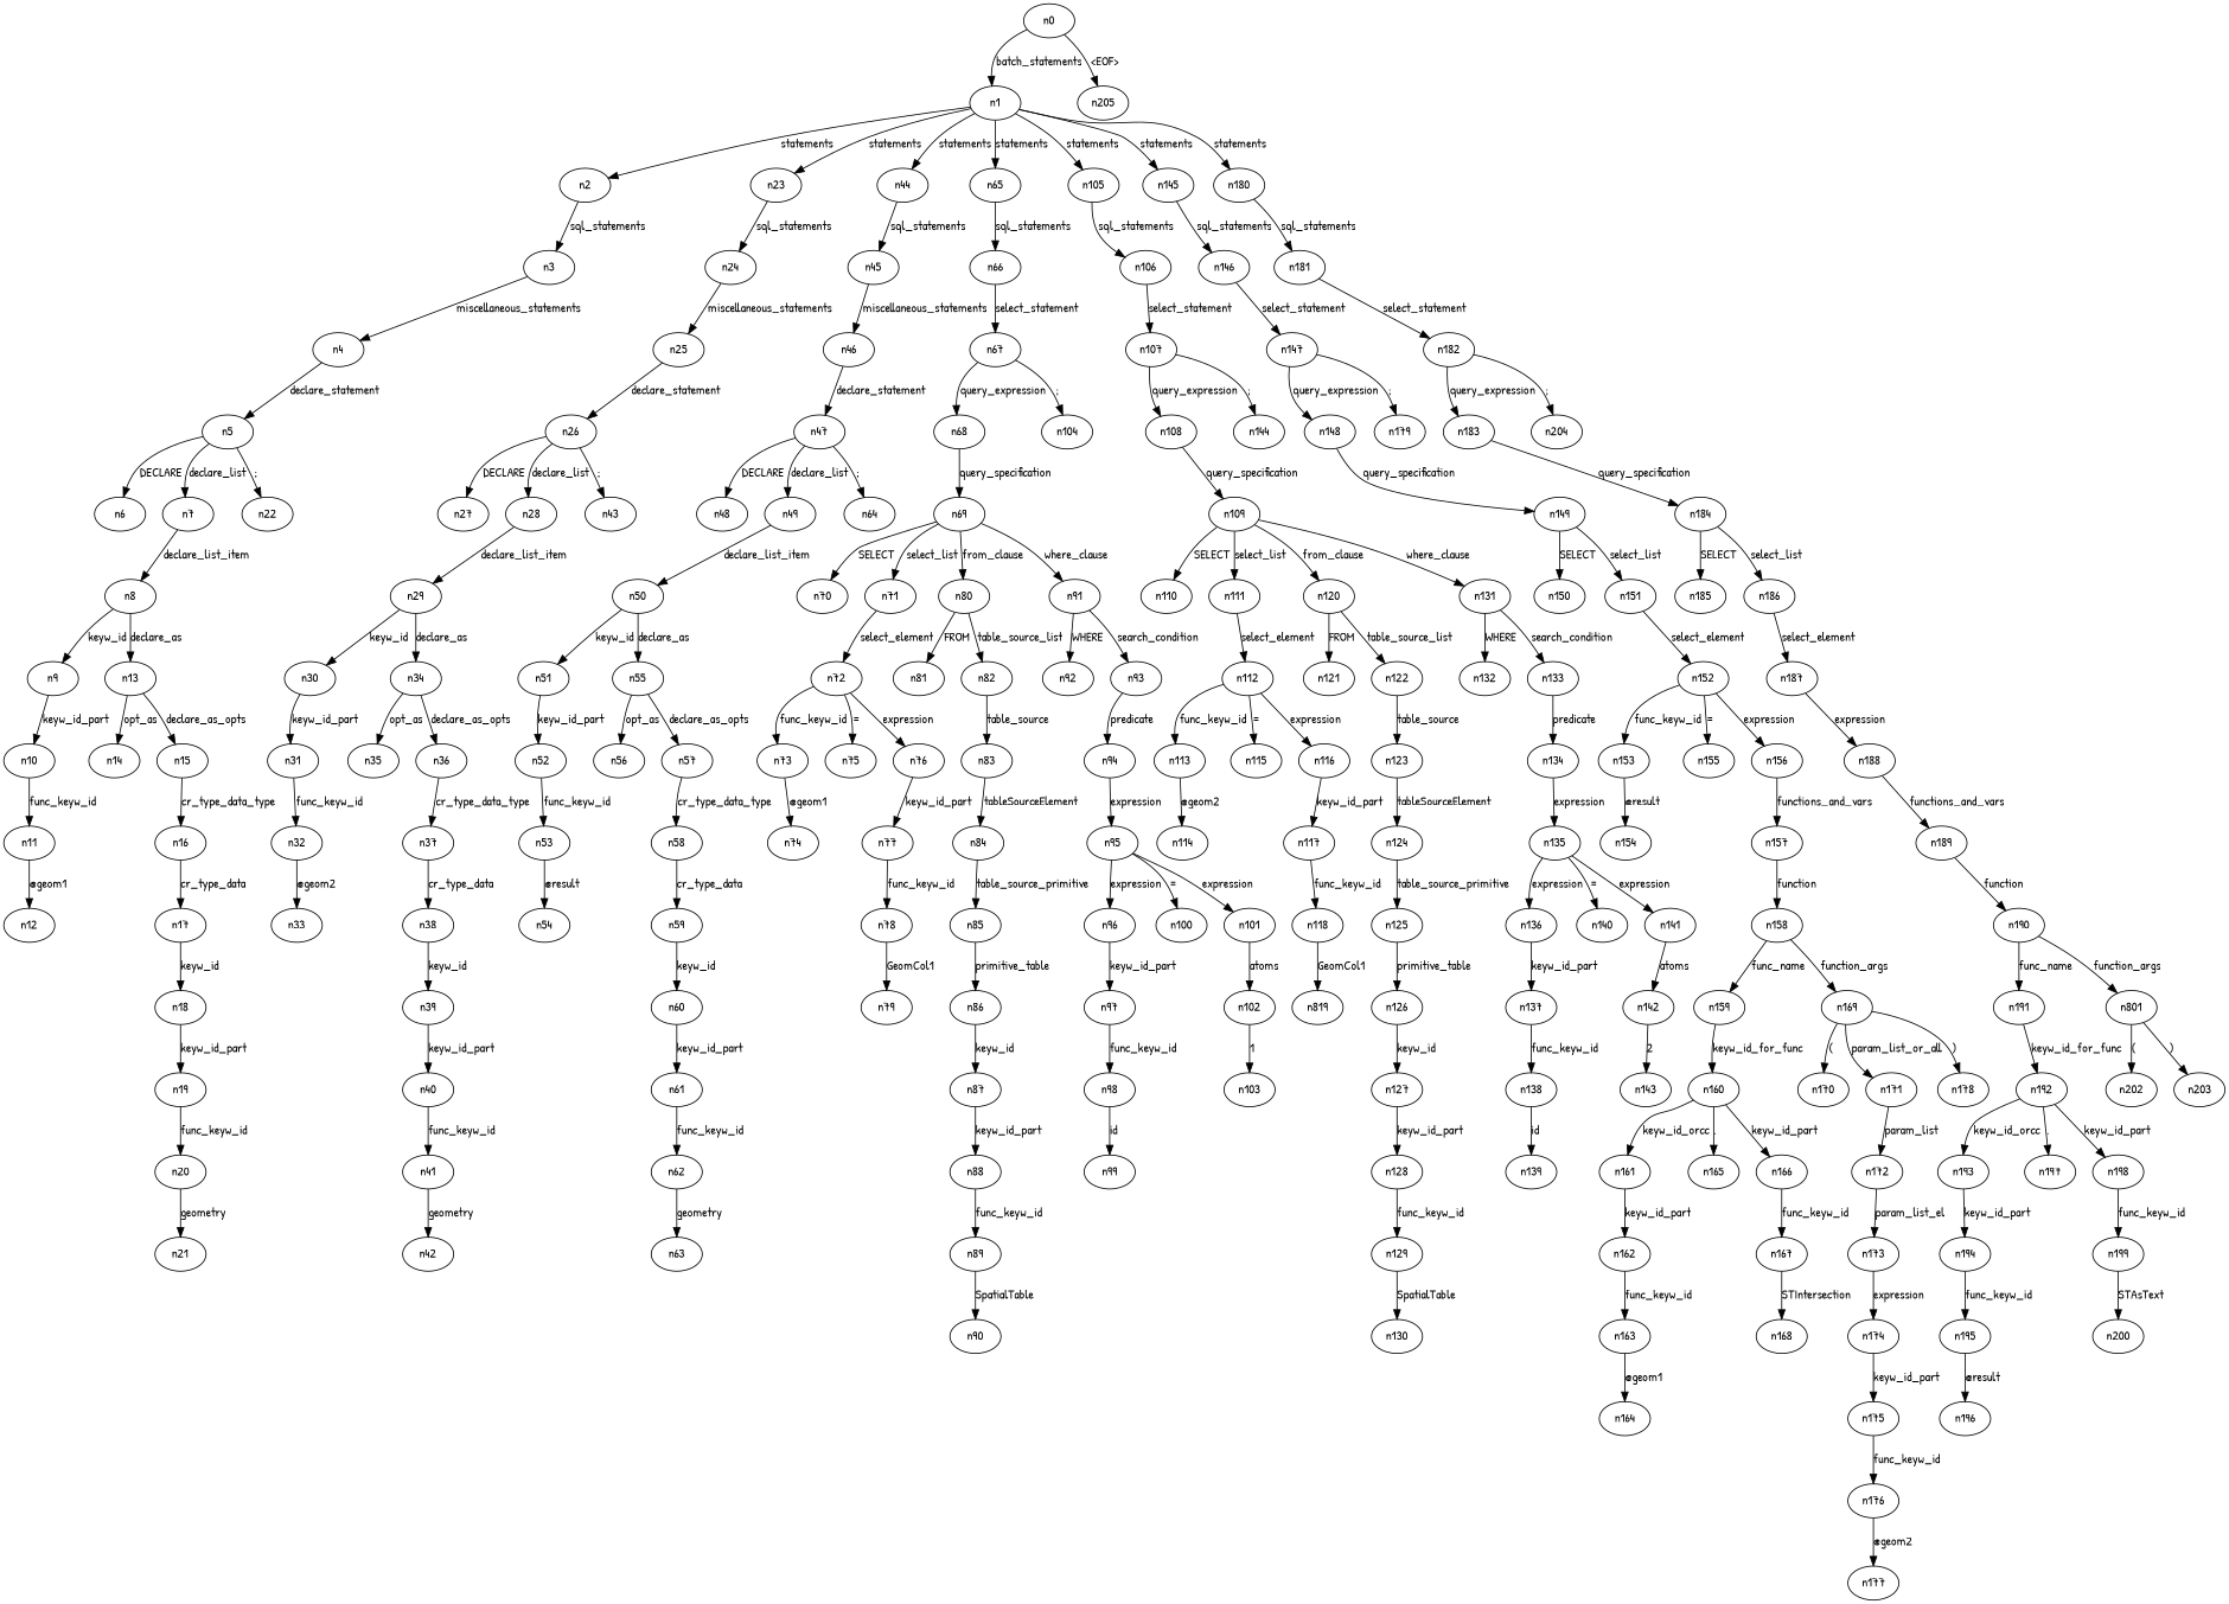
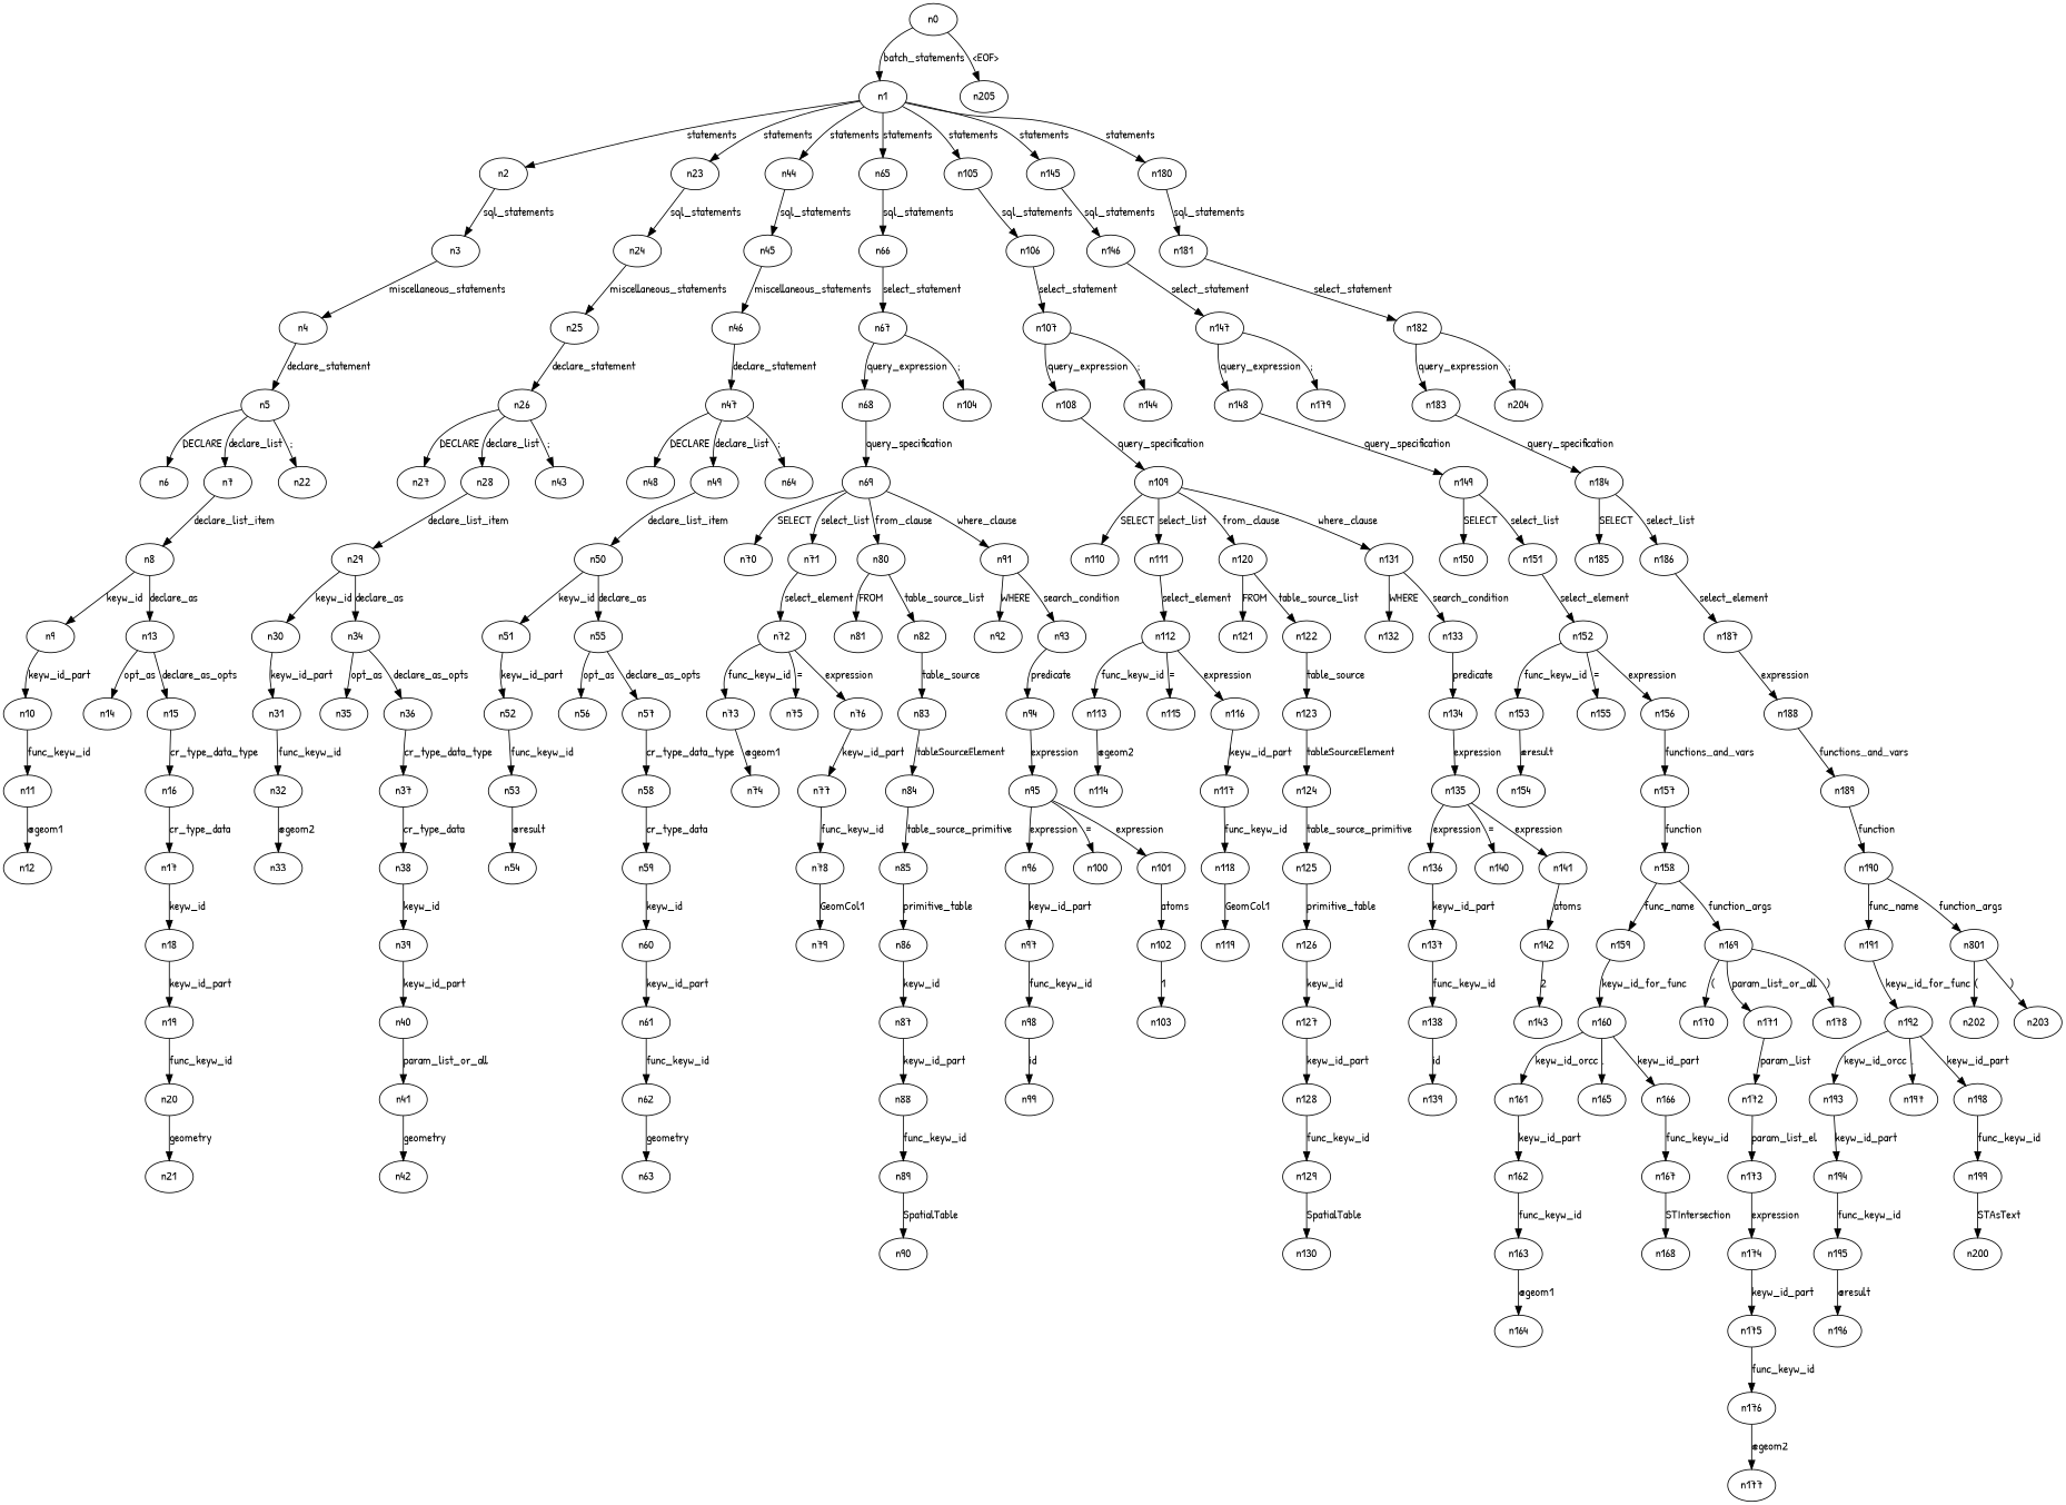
  digraph {
    fontname="Patrick Hand"
    node [fontname="Patrick Hand"]
    edge [fontname="Patrick Hand"]
    n0
    n1
    n205
    n2
    n23
    n44
    n65
    n105
    n145
    n180
    n3
    n24
    n45
    n66
    n106
    n146
    n181
    n4
    n5
    n6
    n7
    n22
    n8
    n9
    n13
    n10
    n14
    n15
    n11
    n12
    n16
    n17
    n18
    n19
    n20
    n21
    n25
    n26
    n27
    n28
    n43
    n29
    n30
    n34
    n31
    n35
    n36
    n32
    n33
    n37
    n38
    n39
    n40
    n41
    n42
    n46
    n47
    n48
    n49
    n64
    n50
    n51
    n55
    n52
    n56
    n57
    n53
    n54
    n58
    n59
    n60
    n61
    n62
    n63
    n67
    n68
    n104
    n69
    n70
    n71
    n80
    n91
    n72
    n81
    n82
    n92
    n93
    n73
    n75
    n76
    n74
    n77
    n78
    n79
    n83
    n84
    n85
    n86
    n87
    n88
    n89
    n90
    n94
    n95
    n96
    n100
    n101
    n97
    n102
    n98
    n99
    n103
    n107
    n108
    n144
    n109
    n110
    n111
    n120
    n131
    n112
    n121
    n122
    n132
    n133
    n113
    n115
    n116
    n114
    n117
    n118
-   n119 [label=n819]
+   n119
    n123
    n124
    n125
    n126
    n127
    n128
    n129
    n130
    n134
    n135
    n136
    n140
    n141
    n137
    n142
    n138
    n139
    n143
    n147
    n148
    n179
    n149
    n150
    n151
    n152
    n153
    n155
    n156
    n154
    n157
    n158
    n159
    n169
    n160
    n170
    n171
    n178
    n161
    n165
    n166
    n162
    n167
    n163
    n164
    n168
    n172
    n173
    n174
    n175
    n176
    n177
    n182
    n183
    n204
    n184
    n185
    n186
    n187
    n188
    n189
    n190
    n191
    n201 [label=n801]
    n192
    n202
    n203
    n193
    n197
    n198
    n194
    n199
    n195
    n196
    n200
    n0 -> n1 [label=batch_statements]
    n0 -> n205 [label="<EOF>"]
    n1 -> n2 [label=statements]
    n1 -> n23 [label=statements]
    n1 -> n44 [label=statements]
    n1 -> n65 [label=statements]
    n1 -> n105 [label=statements]
    n1 -> n145 [label=statements]
    n1 -> n180 [label=statements]
    n2 -> n3 [label=sql_statements]
    n23 -> n24 [label=sql_statements]
    n44 -> n45 [label=sql_statements]
    n65 -> n66 [label=sql_statements]
    n105 -> n106 [label=sql_statements]
    n145 -> n146 [label=sql_statements]
    n180 -> n181 [label=sql_statements]
    n3 -> n4 [label=miscellaneous_statements]
    n24 -> n25 [label=miscellaneous_statements]
    n45 -> n46 [label=miscellaneous_statements]
    n66 -> n67 [label=select_statement]
    n106 -> n107 [label=select_statement]
    n146 -> n147 [label=select_statement]
    n181 -> n182 [label=select_statement]
    n4 -> n5 [label=declare_statement]
    n5 -> n6 [label=DECLARE]
    n5 -> n7 [label=declare_list]
    n5 -> n22 [label=";"]
    n7 -> n8 [label=declare_list_item]
    n8 -> n9 [label=keyw_id]
    n8 -> n13 [label=declare_as]
    n9 -> n10 [label=keyw_id_part]
    n13 -> n14 [label=opt_as]
    n13 -> n15 [label=declare_as_opts]
    n10 -> n11 [label=func_keyw_id]
    n15 -> n16 [label=cr_type_data_type]
    n11 -> n12 [label="@geom1"]
    n16 -> n17 [label=cr_type_data]
    n17 -> n18 [label=keyw_id]
    n18 -> n19 [label=keyw_id_part]
    n19 -> n20 [label=func_keyw_id]
    n20 -> n21 [label=geometry]
    n25 -> n26 [label=declare_statement]
    n26 -> n27 [label=DECLARE]
    n26 -> n28 [label=declare_list]
    n26 -> n43 [label=";"]
    n28 -> n29 [label=declare_list_item]
    n29 -> n30 [label=keyw_id]
    n29 -> n34 [label=declare_as]
    n30 -> n31 [label=keyw_id_part]
    n34 -> n35 [label=opt_as]
    n34 -> n36 [label=declare_as_opts]
    n31 -> n32 [label=func_keyw_id]
    n36 -> n37 [label=cr_type_data_type]
    n32 -> n33 [label="@geom2"]
    n37 -> n38 [label=cr_type_data]
    n38 -> n39 [label=keyw_id]
    n39 -> n40 [label=keyw_id_part]
-   n40 -> n41 [label=func_keyw_id]
+   n40 -> n41 [label=param_list_or_all]
    n41 -> n42 [label=geometry]
    n46 -> n47 [label=declare_statement]
    n47 -> n48 [label=DECLARE]
    n47 -> n49 [label=declare_list]
    n47 -> n64 [label=";"]
    n49 -> n50 [label=declare_list_item]
    n50 -> n51 [label=keyw_id]
    n50 -> n55 [label=declare_as]
    n51 -> n52 [label=keyw_id_part]
    n55 -> n56 [label=opt_as]
    n55 -> n57 [label=declare_as_opts]
    n52 -> n53 [label=func_keyw_id]
    n57 -> n58 [label=cr_type_data_type]
    n53 -> n54 [label="@result"]
    n58 -> n59 [label=cr_type_data]
    n59 -> n60 [label=keyw_id]
    n60 -> n61 [label=keyw_id_part]
    n61 -> n62 [label=func_keyw_id]
    n62 -> n63 [label=geometry]
    n67 -> n68 [label=query_expression]
    n67 -> n104 [label=";"]
    n68 -> n69 [label=query_specification]
    n69 -> n70 [label=SELECT]
    n69 -> n71 [label=select_list]
    n69 -> n80 [label=from_clause]
    n69 -> n91 [label=where_clause]
    n71 -> n72 [label=select_element]
    n80 -> n81 [label=FROM]
    n80 -> n82 [label=table_source_list]
    n91 -> n92 [label=WHERE]
    n91 -> n93 [label=search_condition]
    n72 -> n73 [label=func_keyw_id]
    n72 -> n75 [label="="]
    n72 -> n76 [label=expression]
    n82 -> n83 [label=table_source]
    n93 -> n94 [label=predicate]
    n73 -> n74 [label="@geom1"]
    n76 -> n77 [label=keyw_id_part]
    n77 -> n78 [label=func_keyw_id]
    n78 -> n79 [label=GeomCol1]
    n83 -> n84 [label=tableSourceElement]
    n84 -> n85 [label=table_source_primitive]
    n85 -> n86 [label=primitive_table]
    n86 -> n87 [label=keyw_id]
    n87 -> n88 [label=keyw_id_part]
    n88 -> n89 [label=func_keyw_id]
    n89 -> n90 [label=SpatialTable]
    n94 -> n95 [label=expression]
    n95 -> n96 [label=expression]
    n95 -> n100 [label="="]
    n95 -> n101 [label=expression]
    n96 -> n97 [label=keyw_id_part]
    n101 -> n102 [label=atoms]
    n97 -> n98 [label=func_keyw_id]
    n102 -> n103 [label=1]
    n98 -> n99 [label=id]
    n107 -> n108 [label=query_expression]
    n107 -> n144 [label=";"]
    n108 -> n109 [label=query_specification]
    n109 -> n110 [label=SELECT]
    n109 -> n111 [label=select_list]
    n109 -> n120 [label=from_clause]
    n109 -> n131 [label=where_clause]
    n111 -> n112 [label=select_element]
    n120 -> n121 [label=FROM]
    n120 -> n122 [label=table_source_list]
    n131 -> n132 [label=WHERE]
    n131 -> n133 [label=search_condition]
    n112 -> n113 [label=func_keyw_id]
    n112 -> n115 [label="="]
    n112 -> n116 [label=expression]
    n122 -> n123 [label=table_source]
    n133 -> n134 [label=predicate]
    n113 -> n114 [label="@geom2"]
    n116 -> n117 [label=keyw_id_part]
    n117 -> n118 [label=func_keyw_id]
    n118 -> n119 [label=GeomCol1]
    n123 -> n124 [label=tableSourceElement]
    n124 -> n125 [label=table_source_primitive]
    n125 -> n126 [label=primitive_table]
    n126 -> n127 [label=keyw_id]
    n127 -> n128 [label=keyw_id_part]
    n128 -> n129 [label=func_keyw_id]
    n129 -> n130 [label=SpatialTable]
    n134 -> n135 [label=expression]
    n135 -> n136 [label=expression]
    n135 -> n140 [label="="]
    n135 -> n141 [label=expression]
    n136 -> n137 [label=keyw_id_part]
    n141 -> n142 [label=atoms]
    n137 -> n138 [label=func_keyw_id]
    n142 -> n143 [label=2]
    n138 -> n139 [label=id]
    n147 -> n148 [label=query_expression]
    n147 -> n179 [label=";"]
    n148 -> n149 [label=query_specification]
    n149 -> n150 [label=SELECT]
    n149 -> n151 [label=select_list]
    n151 -> n152 [label=select_element]
    n152 -> n153 [label=func_keyw_id]
    n152 -> n155 [label="="]
    n152 -> n156 [label=expression]
    n153 -> n154 [label="@result"]
    n156 -> n157 [label=functions_and_vars]
    n157 -> n158 [label=function]
    n158 -> n159 [label=func_name]
    n158 -> n169 [label=function_args]
    n159 -> n160 [label=keyw_id_for_func]
    n169 -> n170 [label="("]
    n169 -> n171 [label=param_list_or_all]
    n169 -> n178 [label=")"]
    n160 -> n161 [label=keyw_id_orcc]
    n160 -> n165 [label="."]
    n160 -> n166 [label=keyw_id_part]
    n171 -> n172 [label=param_list]
    n161 -> n162 [label=keyw_id_part]
    n166 -> n167 [label=func_keyw_id]
    n162 -> n163 [label=func_keyw_id]
    n167 -> n168 [label=STIntersection]
    n163 -> n164 [label="@geom1"]
    n172 -> n173 [label=param_list_el]
    n173 -> n174 [label=expression]
    n174 -> n175 [label=keyw_id_part]
    n175 -> n176 [label=func_keyw_id]
    n176 -> n177 [label="@geom2"]
    n182 -> n183 [label=query_expression]
    n182 -> n204 [label=";"]
    n183 -> n184 [label=query_specification]
    n184 -> n185 [label=SELECT]
    n184 -> n186 [label=select_list]
    n186 -> n187 [label=select_element]
    n187 -> n188 [label=expression]
    n188 -> n189 [label=functions_and_vars]
    n189 -> n190 [label=function]
    n190 -> n191 [label=func_name]
    n190 -> n201 [label=function_args]
    n191 -> n192 [label=keyw_id_for_func]
    n201 -> n202 [label="("]
    n201 -> n203 [label=")"]
    n192 -> n193 [label=keyw_id_orcc]
    n192 -> n197 [label="."]
    n192 -> n198 [label=keyw_id_part]
    n193 -> n194 [label=keyw_id_part]
    n198 -> n199 [label=func_keyw_id]
    n194 -> n195 [label=func_keyw_id]
    n199 -> n200 [label=STAsText]
    n195 -> n196 [label="@result"]
  }
